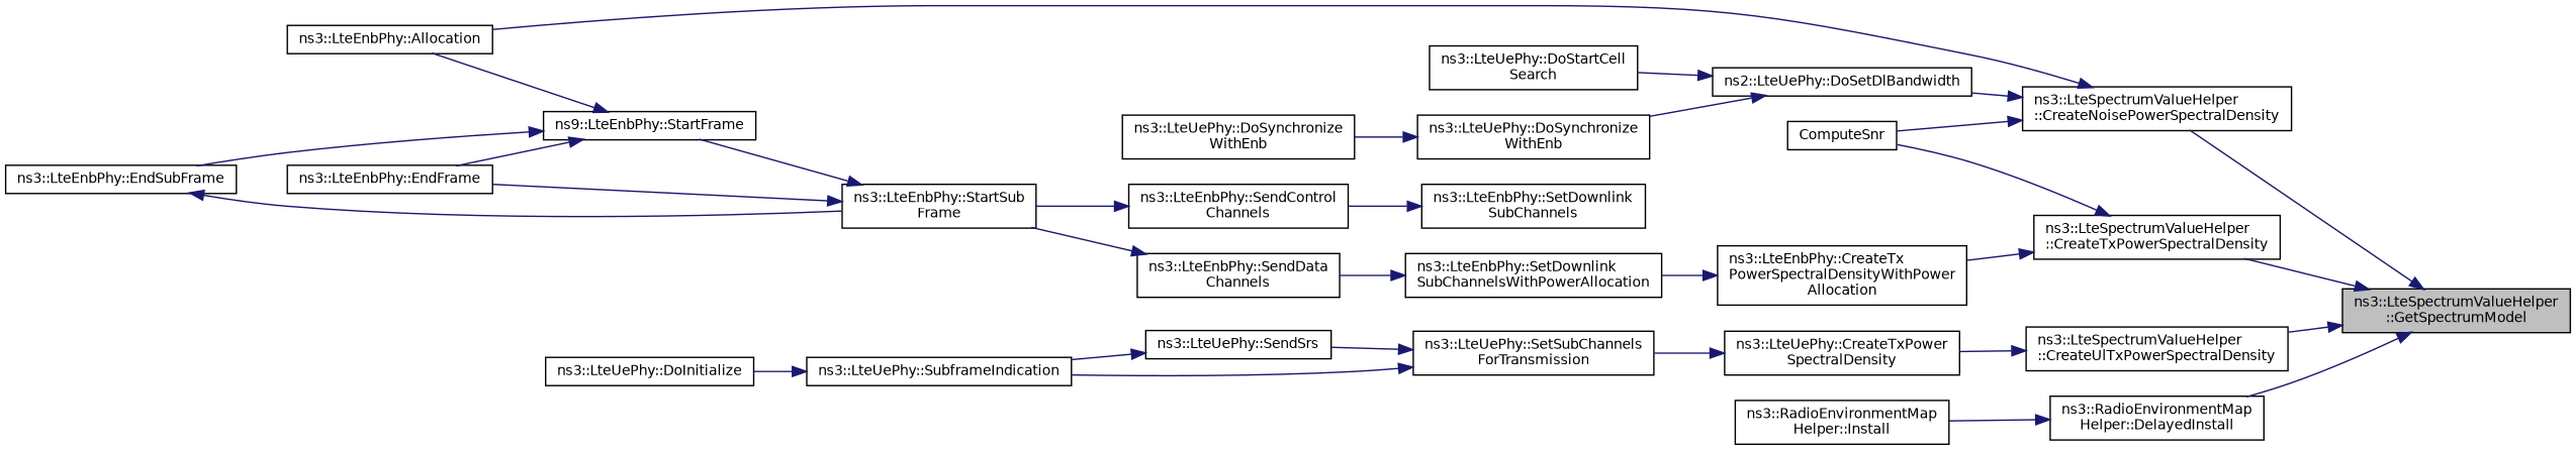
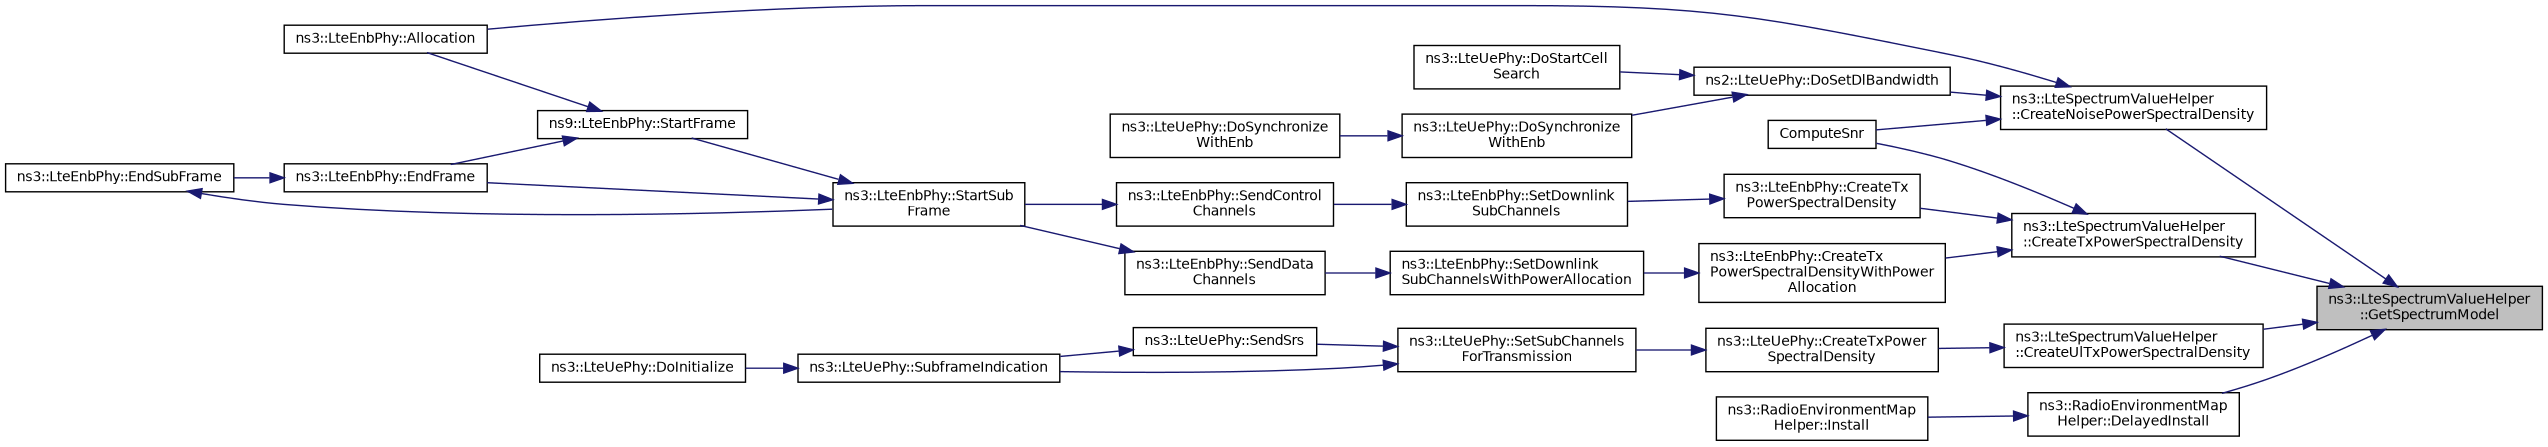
  digraph {
    rankdir=RL
    node [color=black fillcolor=white fontname=Helvetica fontsize=10 shape=record style=filled]
    edge [color=midnightblue dir=back fontname=Helvetica fontsize=10 labelfontname=Helvetica labelfontsize=10 style=solid]
    n1 [fillcolor=grey75 fontcolor=black height=0.2 label="ns3::LteSpectrumValueHelper\l::GetSpectrumModel" width=0.4]
    n2 [height=0.2 label="ns3::LteSpectrumValueHelper\l::CreateNoisePowerSpectralDensity" width=0.4]
    n3 [height=0.2 label="ns3::LteSpectrumValueHelper\l::CreateTxPowerSpectralDensity" width=0.4]
    n4 [height=0.2 label="ns3::LteSpectrumValueHelper\l::CreateUlTxPowerSpectralDensity" width=0.4]
    n5 [height=0.2 label="ns3::RadioEnvironmentMap\lHelper::DelayedInstall" width=0.4]
    n6 [height=0.2 label=ComputeSnr width=0.4]
    n7 [height=0.2 label="ns3::LteEnbPhy::Allocation" width=0.4]
    n8 [height=0.2 label="ns2::LteUePhy::DoSetDlBandwidth" width=0.4]
+   n9 [height=0.2 label="ns3::LteEnbPhy::CreateTx\lPowerSpectralDensity" width=0.4]
    n10 [height=0.2 label="ns3::LteEnbPhy::CreateTx\lPowerSpectralDensityWithPower\lAllocation" width=0.4]
    n11 [height=0.2 label="ns3::LteUePhy::CreateTxPower\lSpectralDensity" width=0.4]
    n12 [height=0.2 label="ns3::RadioEnvironmentMap\lHelper::Install" width=0.4]
    n13 [height=0.2 label="ns3::LteUePhy::DoStartCell\lSearch" width=0.4]
    n14 [height=0.2 label="ns3::LteUePhy::DoSynchronize\lWithEnb" width=0.4]
    n15 [height=0.2 label="ns3::LteUePhy::DoSynchronize\lWithEnb" width=0.4]
    n16 [height=0.2 label="ns3::LteEnbPhy::SetDownlink\lSubChannels" width=0.4]
    n17 [height=0.2 label="ns3::LteEnbPhy::SetDownlink\lSubChannelsWithPowerAllocation" width=0.4]
    n18 [height=0.2 label="ns3::LteEnbPhy::SendControl\lChannels" width=0.4]
    n19 [height=0.2 label="ns3::LteEnbPhy::StartSub\lFrame" width=0.4]
    n20 [height=0.2 label="ns9::LteEnbPhy::StartFrame" width=0.4]
    n21 [height=0.2 label="ns3::LteEnbPhy::EndFrame" width=0.4]
    n22 [height=0.2 label="ns3::LteEnbPhy::EndSubFrame" width=0.4]
    n23 [height=0.2 label="ns3::LteEnbPhy::SendData\lChannels" width=0.4]
    n24 [height=0.2 label="ns3::LteUePhy::SetSubChannels\lForTransmission" width=0.4]
    n25 [height=0.2 label="ns3::LteUePhy::SendSrs" width=0.4]
    n26 [height=0.2 label="ns3::LteUePhy::SubframeIndication" width=0.4]
    n27 [height=0.2 label="ns3::LteUePhy::DoInitialize" width=0.4]
    n1 -> n2
    n1 -> n3
    n1 -> n4
    n1 -> n5
    n2 -> n6
    n2 -> n7
    n2 -> n8
    n3 -> n6
+   n3 -> n9
    n3 -> n10
    n4 -> n11
    n5 -> n12
    n8 -> n13
    n8 -> n14
+   n9 -> n16
    n10 -> n17
    n11 -> n24
    n14 -> n15
    n16 -> n18
    n17 -> n23
    n18 -> n19
    n19 -> n20
    n19 -> n21
    n20 -> n7
    n20 -> n21
-   n20 -> n22
+   n21 -> n22
    n22 -> n19
    n23 -> n19
    n24 -> n25
    n24 -> n26
    n25 -> n26
    n26 -> n27
  }
